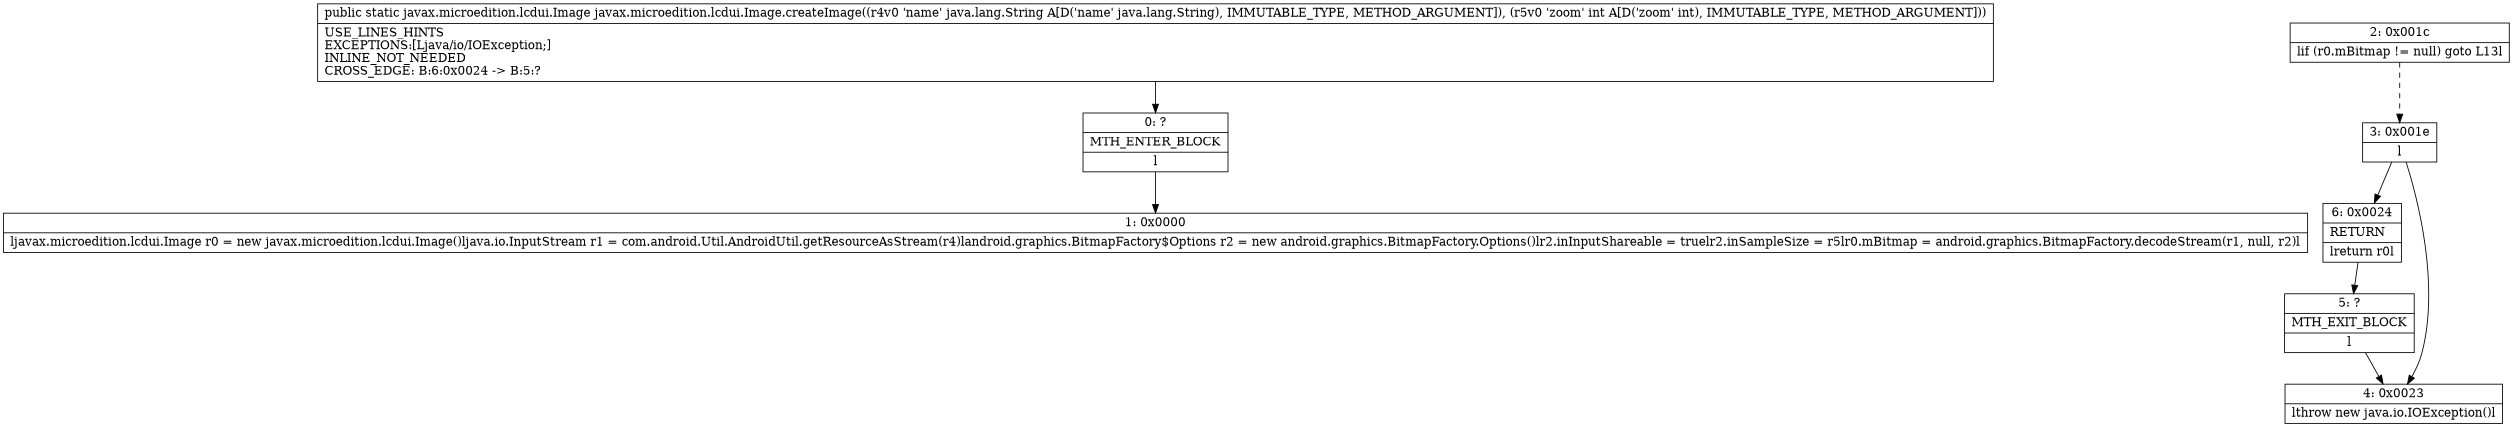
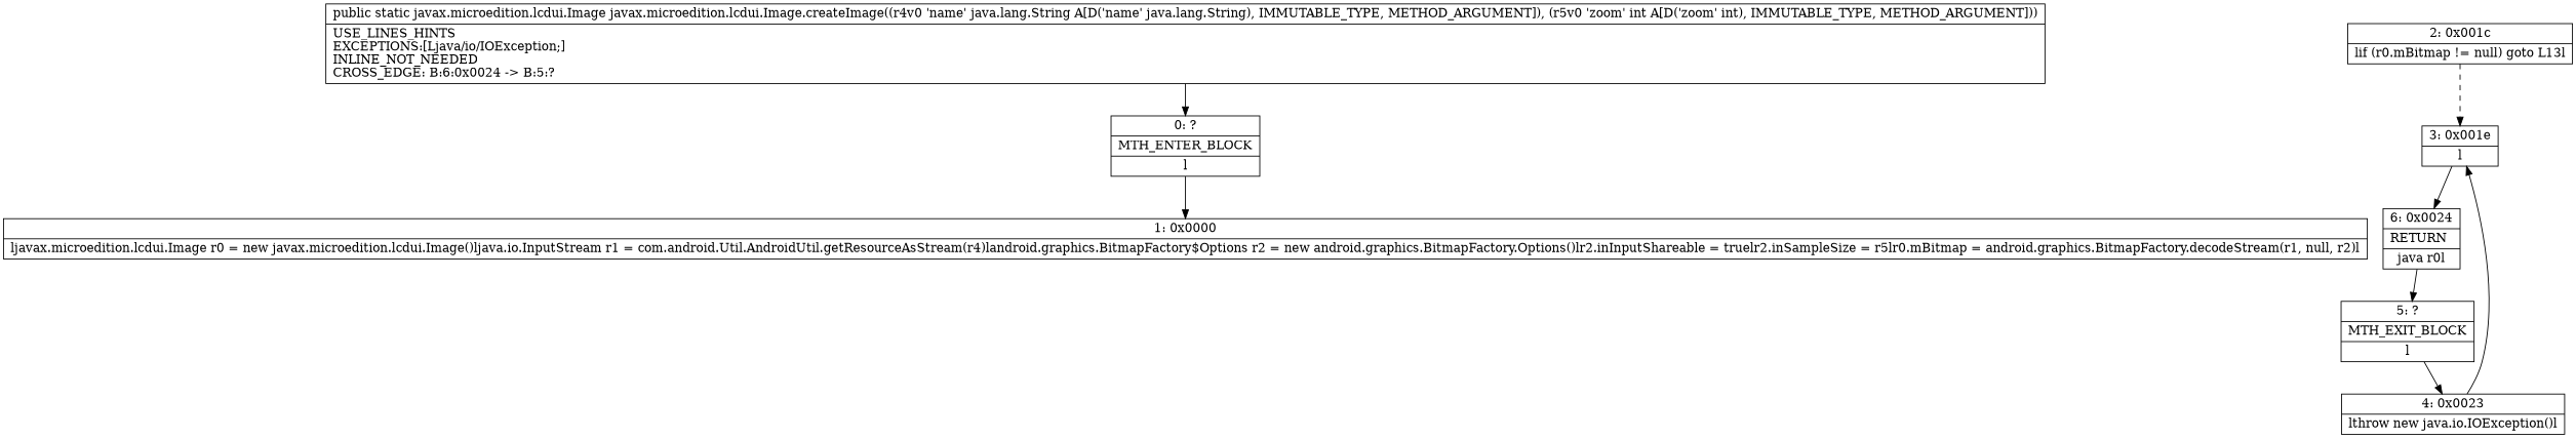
  digraph {
    node [shape=record]
    n1 [label="{0\:\ ?|MTH_ENTER_BLOCK\l|l}"]
    n2 [label="{1\:\ 0x0000|ljavax.microedition.lcdui.Image r0 = new javax.microedition.lcdui.Image()ljava.io.InputStream r1 = com.android.Util.AndroidUtil.getResourceAsStream(r4)landroid.graphics.BitmapFactory$Options r2 = new android.graphics.BitmapFactory.Options()lr2.inInputShareable = truelr2.inSampleSize = r5lr0.mBitmap = android.graphics.BitmapFactory.decodeStream(r1, null, r2)l}"]
    n3 [label="{2\:\ 0x001c|lif (r0.mBitmap != null) goto L13l}"]
    n4 [label="{3\:\ 0x001e|l}"]
-   n5 [label="{6\:\ 0x0024|RETURN\l|lreturn r0l}"]
+   n5 [label="{6\:\ 0x0024|RETURN\l|java r0l}"]
    n6 [label="{4\:\ 0x0023|lthrow new java.io.IOException()l}"]
    n7 [label="{5\:\ ?|MTH_EXIT_BLOCK\l|l}"]
    n8 [label="{public static javax.microedition.lcdui.Image javax.microedition.lcdui.Image.createImage((r4v0 'name' java.lang.String A[D('name' java.lang.String), IMMUTABLE_TYPE, METHOD_ARGUMENT]), (r5v0 'zoom' int A[D('zoom' int), IMMUTABLE_TYPE, METHOD_ARGUMENT]))  | USE_LINES_HINTS\lEXCEPTIONS:[Ljava\/io\/IOException;]\lINLINE_NOT_NEEDED\lCROSS_EDGE: B:6:0x0024 \-\> B:5:?\l}"]
    n1 -> n2
    n3 -> n4 [style=dashed]
    n4 -> n5
-   n4 -> n6
+   n6 -> n4
    n5 -> n7
    n7 -> n6
    n8 -> n1
  }
